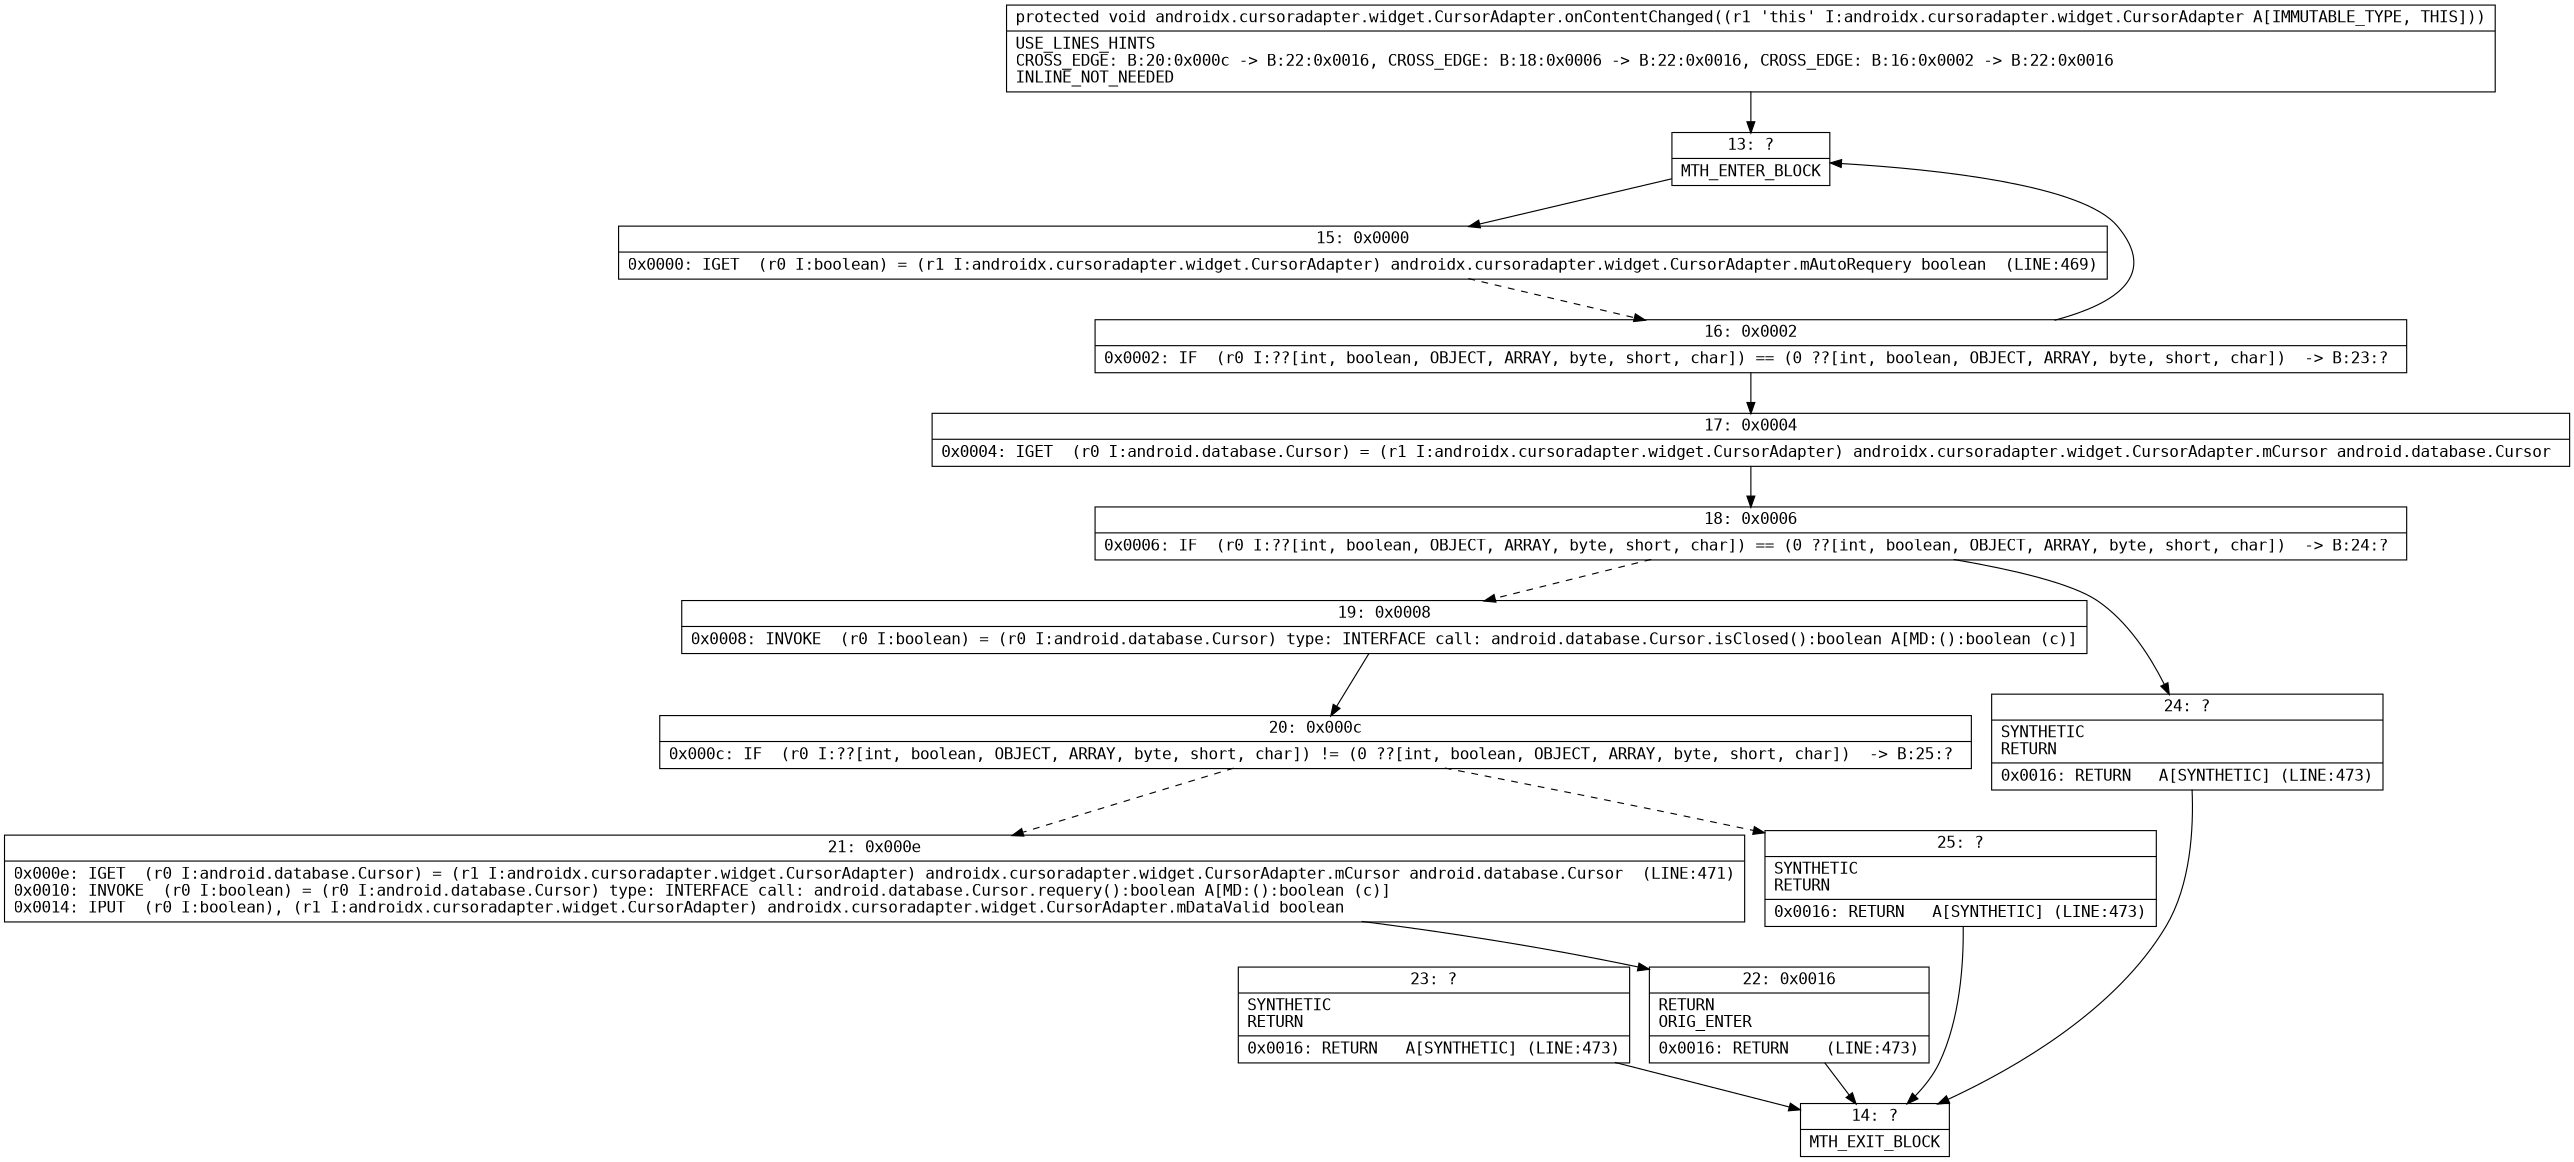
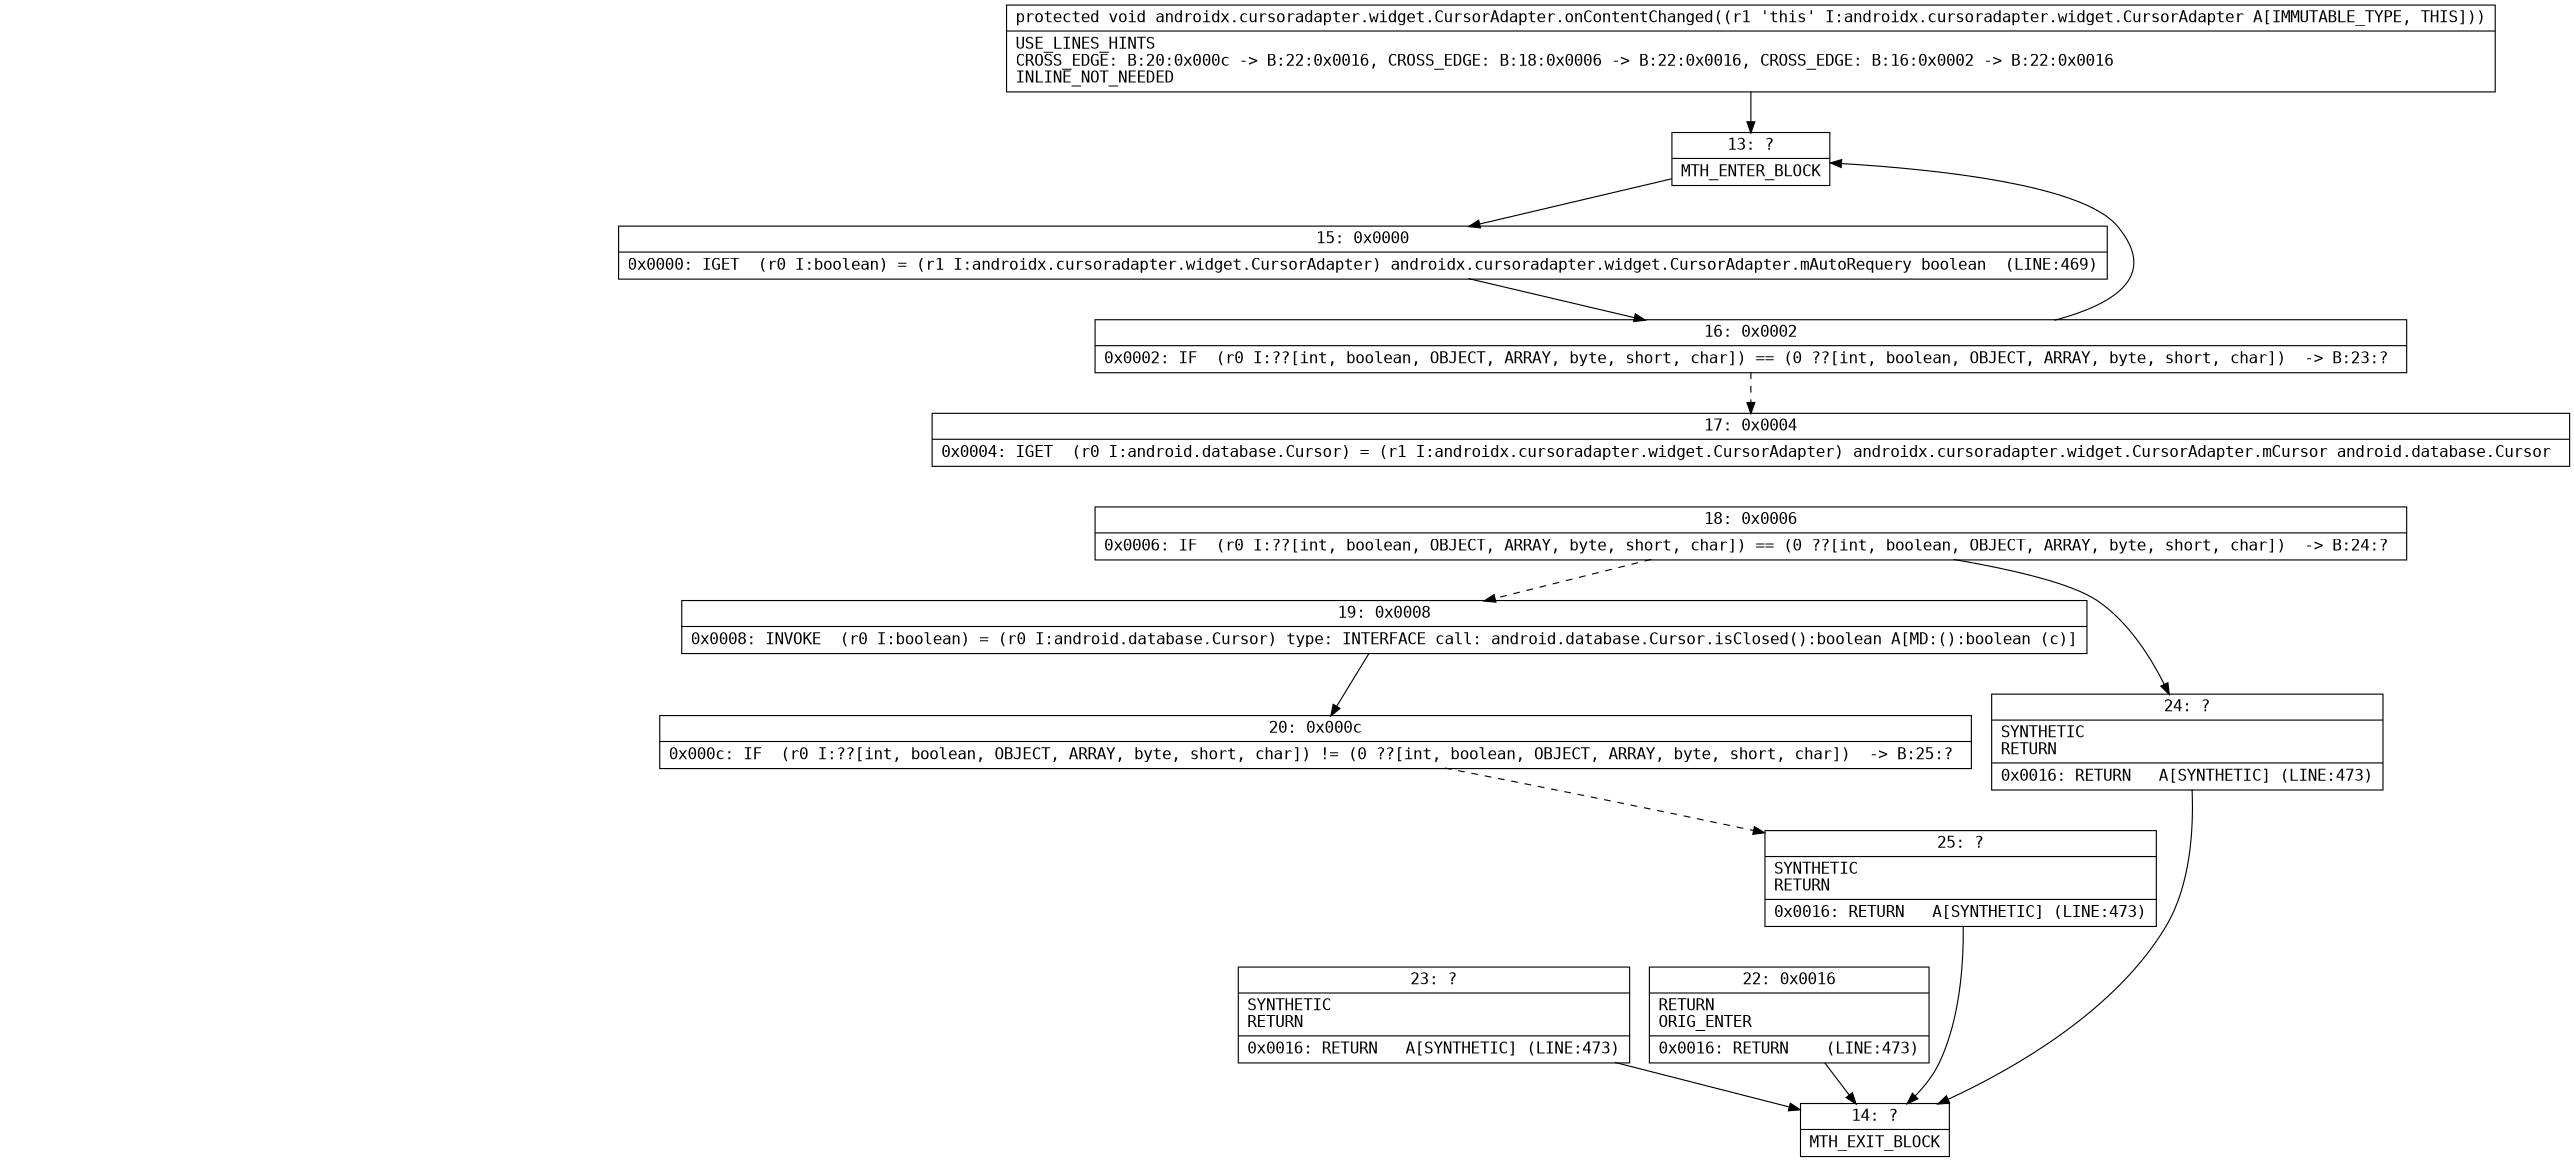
  digraph {
    fontname="DejaVu Sans Mono"
    node [fontname="DejaVu Sans Mono" shape=record]
    edge [fontname="DejaVu Sans Mono"]
    n1 [label="{13\:\ ?|MTH_ENTER_BLOCK\l}"]
    n2 [label="{15\:\ 0x0000|0x0000: IGET  (r0 I:boolean) = (r1 I:androidx.cursoradapter.widget.CursorAdapter) androidx.cursoradapter.widget.CursorAdapter.mAutoRequery boolean  (LINE:469)\l}"]
    n3 [label="{16\:\ 0x0002|0x0002: IF  (r0 I:??[int, boolean, OBJECT, ARRAY, byte, short, char]) == (0 ??[int, boolean, OBJECT, ARRAY, byte, short, char])  \-\> B:23:? \l}"]
    n4 [label="{17\:\ 0x0004|0x0004: IGET  (r0 I:android.database.Cursor) = (r1 I:androidx.cursoradapter.widget.CursorAdapter) androidx.cursoradapter.widget.CursorAdapter.mCursor android.database.Cursor \l}"]
    n5 [label="{18\:\ 0x0006|0x0006: IF  (r0 I:??[int, boolean, OBJECT, ARRAY, byte, short, char]) == (0 ??[int, boolean, OBJECT, ARRAY, byte, short, char])  \-\> B:24:? \l}"]
    n6 [label="{23\:\ ?|SYNTHETIC\lRETURN\l|0x0016: RETURN   A[SYNTHETIC] (LINE:473)\l}"]
    n7 [label="{14\:\ ?|MTH_EXIT_BLOCK\l}"]
    n8 [label="{19\:\ 0x0008|0x0008: INVOKE  (r0 I:boolean) = (r0 I:android.database.Cursor) type: INTERFACE call: android.database.Cursor.isClosed():boolean A[MD:():boolean (c)]\l}"]
    n9 [label="{24\:\ ?|SYNTHETIC\lRETURN\l|0x0016: RETURN   A[SYNTHETIC] (LINE:473)\l}"]
    n10 [label="{20\:\ 0x000c|0x000c: IF  (r0 I:??[int, boolean, OBJECT, ARRAY, byte, short, char]) != (0 ??[int, boolean, OBJECT, ARRAY, byte, short, char])  \-\> B:25:? \l}"]
-   n11 [label="{21\:\ 0x000e|0x000e: IGET  (r0 I:android.database.Cursor) = (r1 I:androidx.cursoradapter.widget.CursorAdapter) androidx.cursoradapter.widget.CursorAdapter.mCursor android.database.Cursor  (LINE:471)\l0x0010: INVOKE  (r0 I:boolean) = (r0 I:android.database.Cursor) type: INTERFACE call: android.database.Cursor.requery():boolean A[MD:():boolean (c)]\l0x0014: IPUT  (r0 I:boolean), (r1 I:androidx.cursoradapter.widget.CursorAdapter) androidx.cursoradapter.widget.CursorAdapter.mDataValid boolean \l}"]
    n12 [label="{25\:\ ?|SYNTHETIC\lRETURN\l|0x0016: RETURN   A[SYNTHETIC] (LINE:473)\l}"]
    n13 [label="{22\:\ 0x0016|RETURN\lORIG_ENTER\l|0x0016: RETURN    (LINE:473)\l}"]
    n14 [label="{protected void androidx.cursoradapter.widget.CursorAdapter.onContentChanged((r1 'this' I:androidx.cursoradapter.widget.CursorAdapter A[IMMUTABLE_TYPE, THIS]))  | USE_LINES_HINTS\lCROSS_EDGE: B:20:0x000c \-\> B:22:0x0016, CROSS_EDGE: B:18:0x0006 \-\> B:22:0x0016, CROSS_EDGE: B:16:0x0002 \-\> B:22:0x0016\lINLINE_NOT_NEEDED\l}"]
    n1 -> n2
-   n2 -> n3 [style=dashed]
+   n2 -> n3
    n3 -> n1
-   n3 -> n4 [style=solid]
-   n4 -> n5
+   n3 -> n4 [style=dashed]
    n5 -> n8 [style=dashed]
    n5 -> n9
    n6 -> n7
    n8 -> n10
    n9 -> n7
-   n10 -> n11 [style=dashed]
    n10 -> n12 [style=dashed]
-   n11 -> n13
    n12 -> n7
    n13 -> n7
    n14 -> n1
  }
